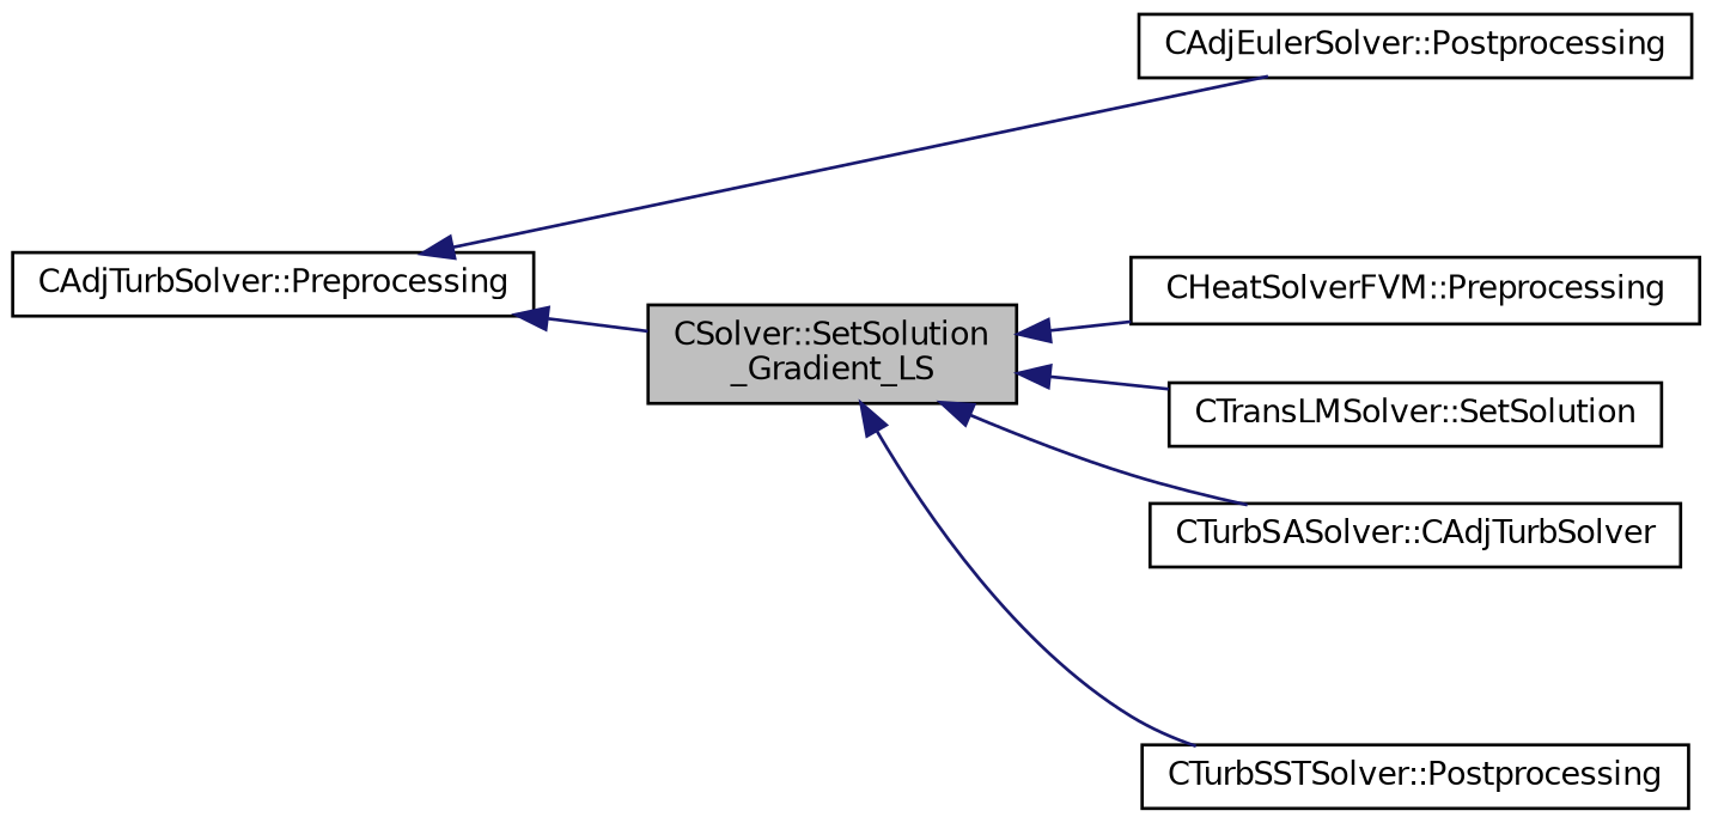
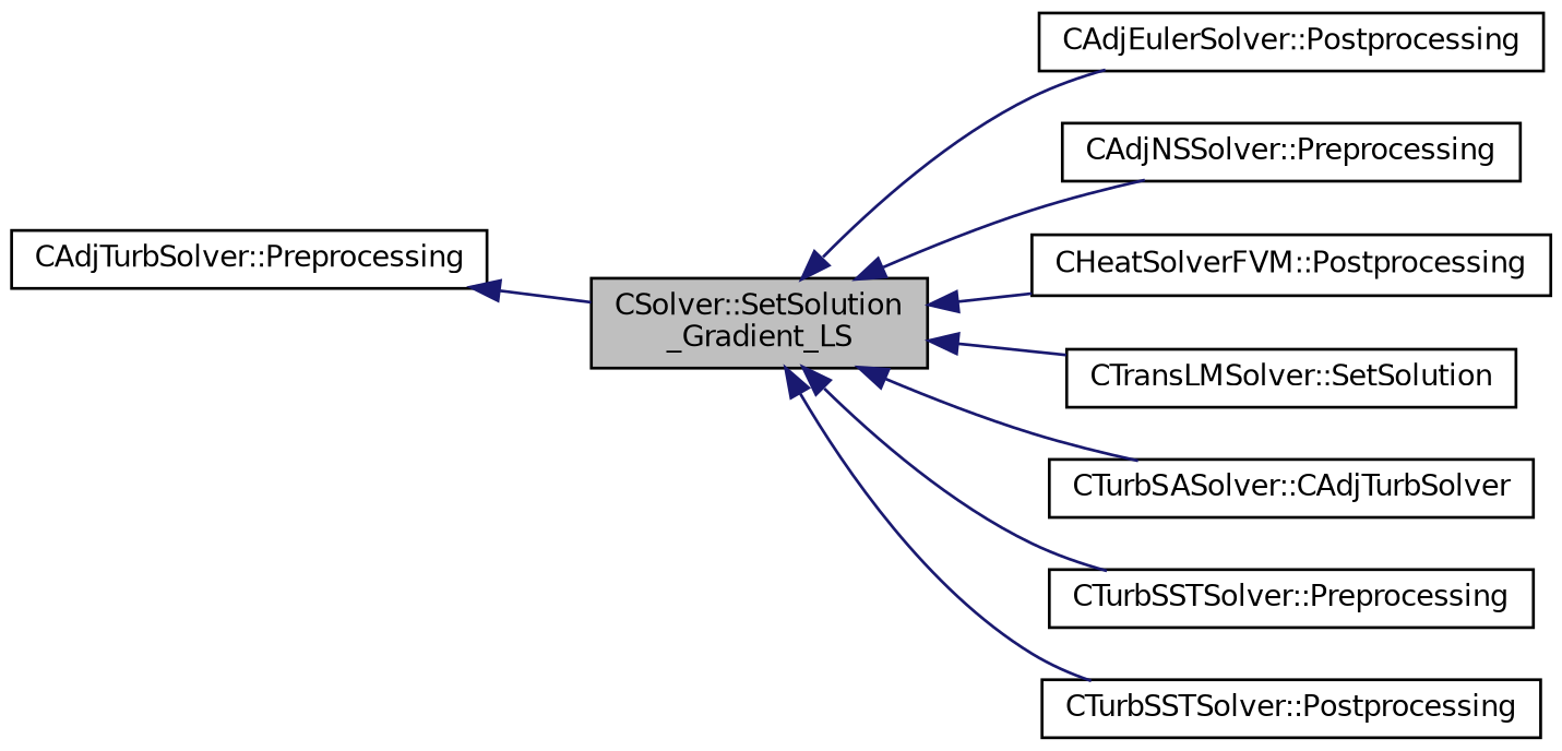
  digraph {
    rankdir=LR
    node [color=black fillcolor=white fontname=Helvetica fontsize=10 shape=record style=filled]
    edge [color=midnightblue dir=back fontname=Helvetica fontsize=10 labelfontname=Helvetica labelfontsize=10 style=solid]
    n1 [fillcolor=grey75 fontcolor=black height=0.2 label="CSolver::SetSolution\l_Gradient_LS" width=0.4]
    n2 [height=0.2 label="CAdjEulerSolver::Postprocessing" width=0.4]
-   n4 [height=0.2 label="CHeatSolverFVM::Preprocessing" width=0.4]
+   n3 [height=0.2 label="CAdjNSSolver::Preprocessing" width=0.4]
+   n4 [height=0.2 label="CHeatSolverFVM::Postprocessing" width=0.4]
    n5 [height=0.2 label="CTransLMSolver::SetSolution" width=0.4]
    n6 [height=0.2 label="CTurbSASolver::CAdjTurbSolver" width=0.4]
+   n7 [height=0.2 label="CTurbSSTSolver::Preprocessing" width=0.4]
    n8 [height=0.2 label="CTurbSSTSolver::Postprocessing" width=0.4]
    n9 [height=0.2 label="CAdjTurbSolver::Preprocessing" width=0.4]
-   n9 -> n2
+   n1 -> n2
+   n1 -> n3
    n1 -> n4
    n1 -> n5
    n1 -> n6
+   n1 -> n7
    n1 -> n8
    n9 -> n1
  }
